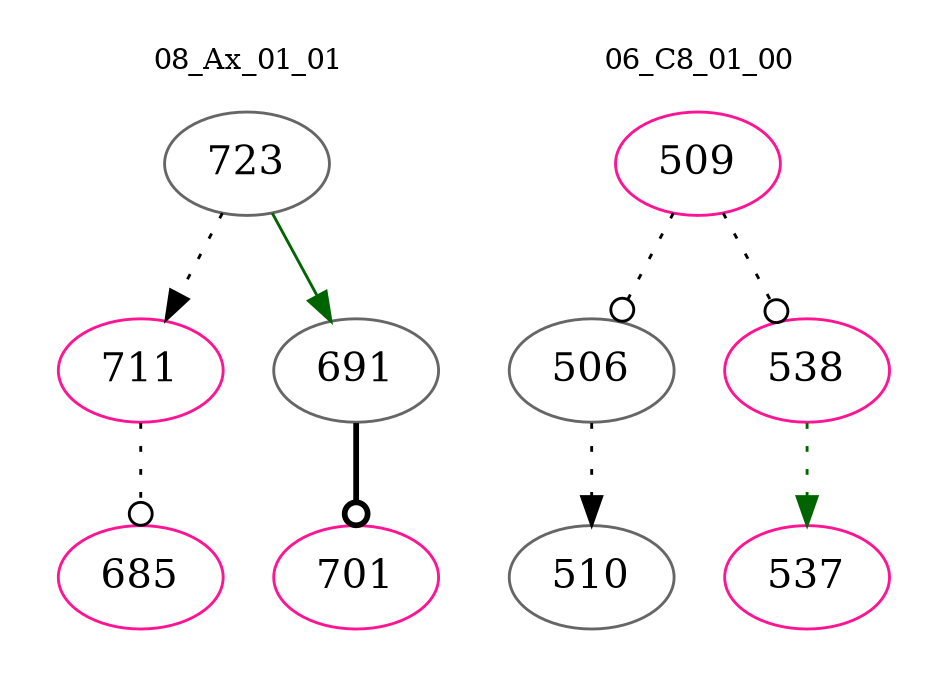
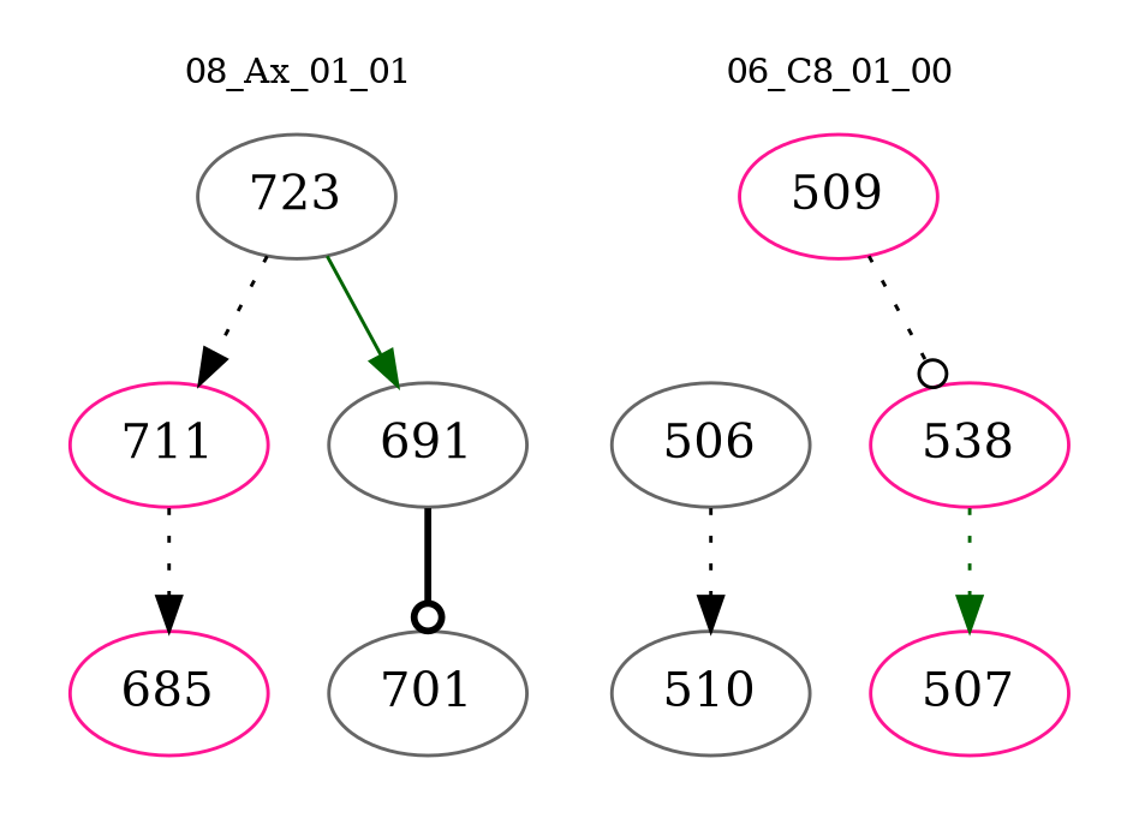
  digraph {
    node [color=deeppink]
    edge [arrowhead=normal color=black style=dotted]
    n1 [color=gray40 label=723]
    n2 [label=711]
    n3 [color=gray40 label=691]
    n4 [label=685]
-   n5 [label=701]
+   n5 [color=gray40 label=701]
    n6 [label=509]
    n7 [color=gray40 label=506]
    n8 [label=538]
    n9 [color=gray40 label=510]
-   n10 [label=537]
+   n10 [label=507]
    subgraph cluster_1 {
      color=white
      fontsize=10
      label="08_Ax_01_01"
      n1
      n2
      n3
      n4
      n5
    }
    subgraph cluster_2 {
      color=white
      fontsize=10
      label="06_C8_01_00"
      n6
      n7
      n8
      n9
      n10
    }
    n1 -> n2
    n1 -> n3 [color=darkgreen style=solid]
-   n2 -> n4 [arrowhead=odot]
+   n2 -> n4
    n3 -> n5 [arrowhead=odot style=bold]
-   n6 -> n7 [arrowhead=odot]
    n6 -> n8 [arrowhead=odot]
    n7 -> n9
    n8 -> n10 [color=darkgreen]
  }
